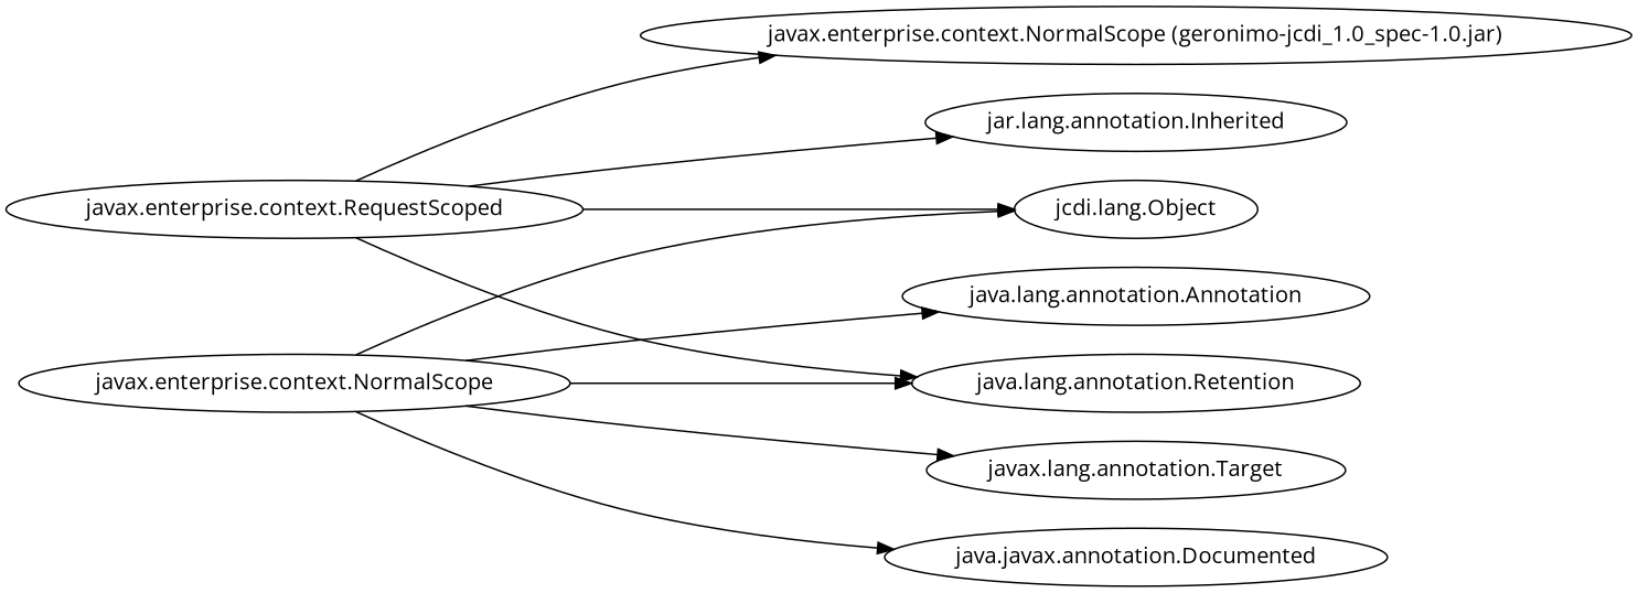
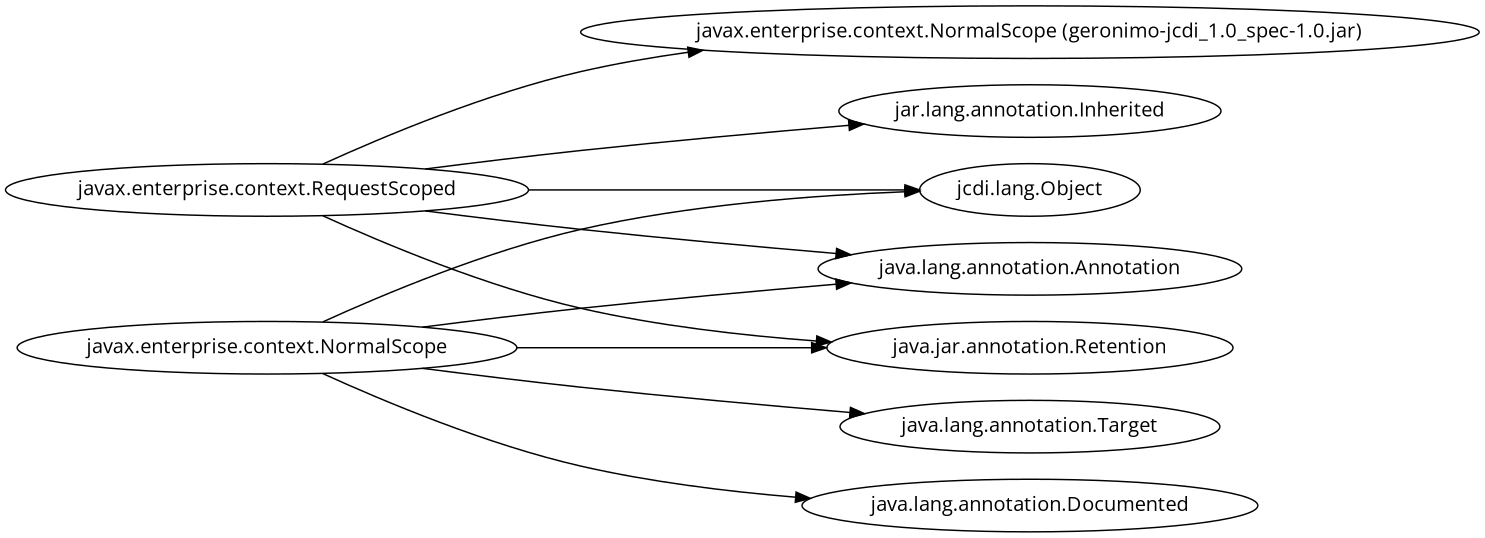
  digraph {
    fontname="Open Sans"
    rankdir=LR
    node [fontname="Open Sans"]
    edge [fontname="Open Sans"]
    n1 [label="jcdi.lang.Object"]
    "javax.enterprise.context.NormalScope"
    "java.lang.annotation.Annotation"
-   "java.lang.annotation.Documented" [label="java.javax.annotation.Documented"]
-   "java.lang.annotation.Retention"
-   "java.lang.annotation.Target" [label="javax.lang.annotation.Target"]
+   "java.lang.annotation.Documented"
+   "java.lang.annotation.Retention" [label="java.jar.annotation.Retention"]
+   "java.lang.annotation.Target"
    "javax.enterprise.context.RequestScoped"
    n8 [label="jar.lang.annotation.Inherited"]
    "javax.enterprise.context.NormalScope (geronimo-jcdi_1.0_spec-1.0.jar)"
    "javax.enterprise.context.NormalScope" -> n1
    "javax.enterprise.context.NormalScope" -> "java.lang.annotation.Annotation"
    "javax.enterprise.context.NormalScope" -> "java.lang.annotation.Documented"
    "javax.enterprise.context.NormalScope" -> "java.lang.annotation.Retention"
    "javax.enterprise.context.NormalScope" -> "java.lang.annotation.Target"
    "javax.enterprise.context.RequestScoped" -> n1
+   "javax.enterprise.context.RequestScoped" -> "java.lang.annotation.Annotation"
    "javax.enterprise.context.RequestScoped" -> "java.lang.annotation.Retention"
    "javax.enterprise.context.RequestScoped" -> n8
    "javax.enterprise.context.RequestScoped" -> "javax.enterprise.context.NormalScope (geronimo-jcdi_1.0_spec-1.0.jar)"
  }
